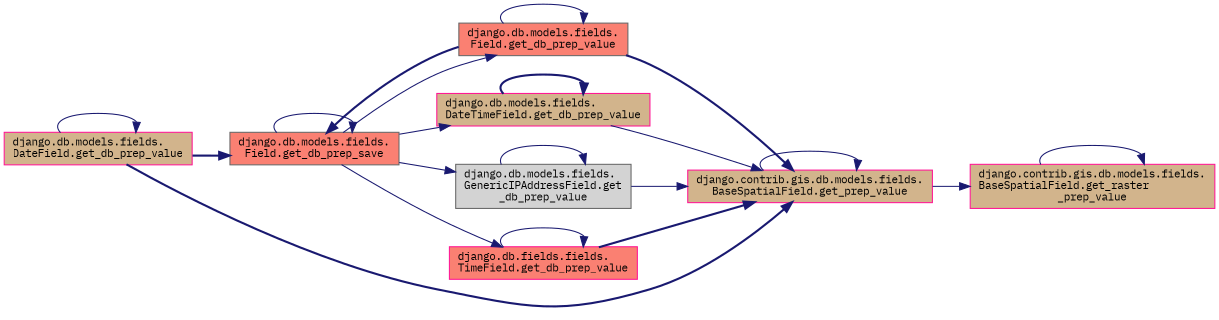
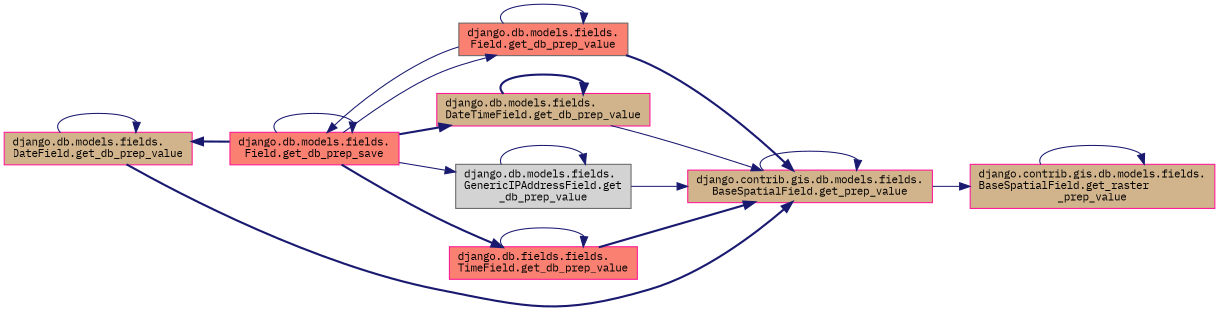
  digraph {
    fontname="IBM Plex Mono"
    rankdir=RL
    node [color=deeppink fillcolor=tan fontname="IBM Plex Mono" fontsize=10 shape=record style=filled]
    edge [color=midnightblue dir=back fontname="IBM Plex Mono" fontsize=10 labelfontname=Helvetica labelfontsize=10 style=solid]
    n1 [fontcolor=black height=0.2 label="django.contrib.gis.db.models.fields.\lBaseSpatialField.get_raster\l_prep_value" width=0.4]
    n2 [height=0.2 label="django.contrib.gis.db.models.fields.\lBaseSpatialField.get_prep_value" width=0.4]
    n3 [color=gray40 fillcolor=salmon height=0.2 label="django.db.models.fields.\lField.get_db_prep_value" width=0.4]
    n4 [height=0.2 label="django.db.models.fields.\lDateField.get_db_prep_value" width=0.4]
    n5 [height=0.2 label="django.db.models.fields.\lDateTimeField.get_db_prep_value" width=0.4]
    n6 [color=gray40 fillcolor=lightgrey height=0.2 label="django.db.models.fields.\lGenericIPAddressField.get\l_db_prep_value" width=0.4]
    n7 [fillcolor=salmon height=0.2 label="django.db.fields.fields.\lTimeField.get_db_prep_value" width=0.4]
-   n8 [color=gray40 fillcolor=salmon height=0.2 label="django.db.models.fields.\lField.get_db_prep_save" width=0.4]
+   n8 [fillcolor=salmon height=0.2 label="django.db.models.fields.\lField.get_db_prep_save" width=0.4]
    n1 -> n1
    n1 -> n2
    n2 -> n2
    n2 -> n3 [style=bold]
    n2 -> n4 [style=bold]
    n2 -> n5
    n2 -> n6
    n2 -> n7 [style=bold]
    n3 -> n3
    n3 -> n8
    n4 -> n4
-   n8 -> n4 [style=bold]
+   n4 -> n8 [style=bold]
    n5 -> n5 [style=bold]
-   n5 -> n8
+   n5 -> n8 [style=bold]
    n6 -> n6
    n6 -> n8
    n7 -> n7
-   n7 -> n8
-   n8 -> n3 [style=bold]
+   n7 -> n8 [style=bold]
+   n8 -> n3
    n8 -> n8
  }
